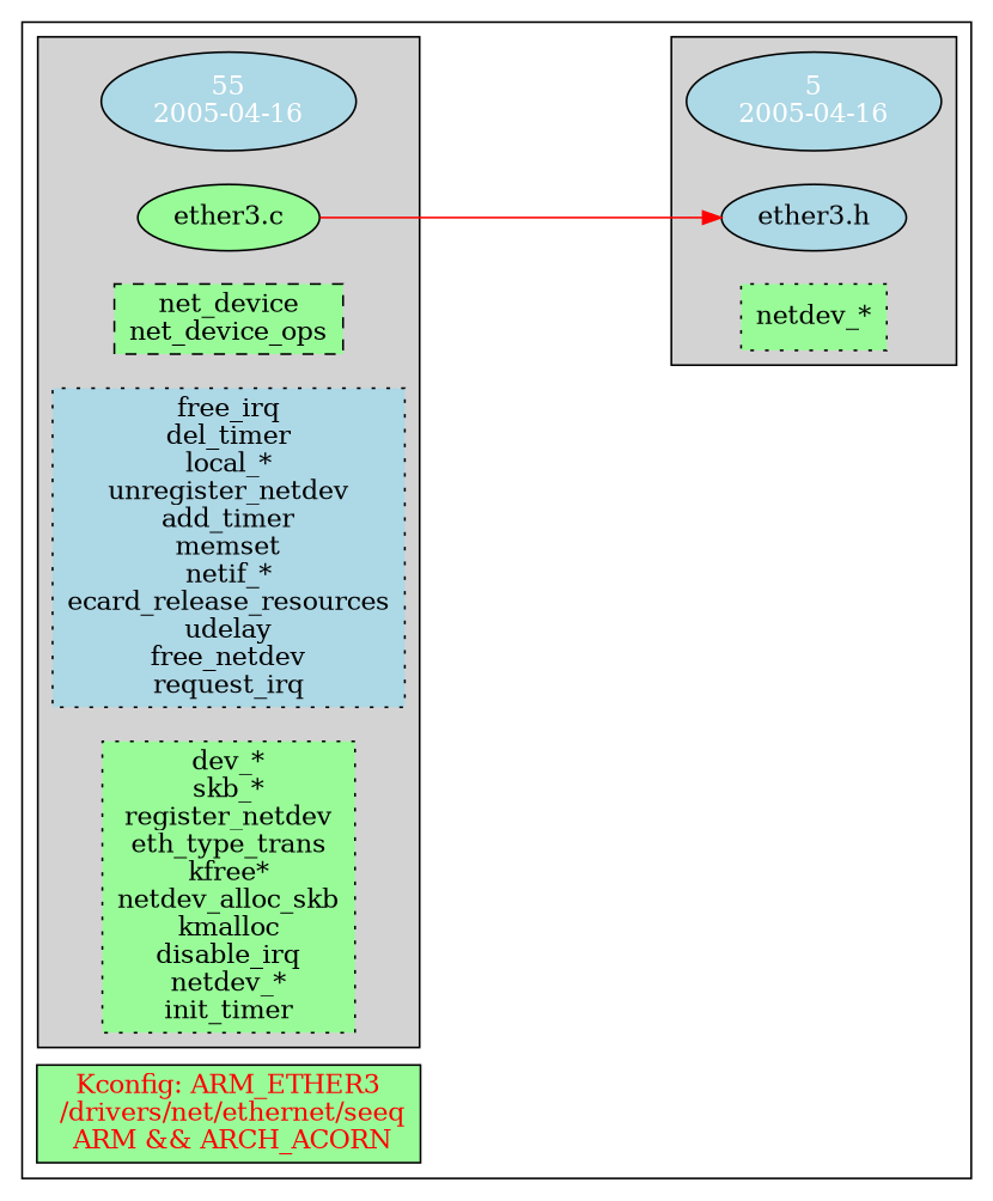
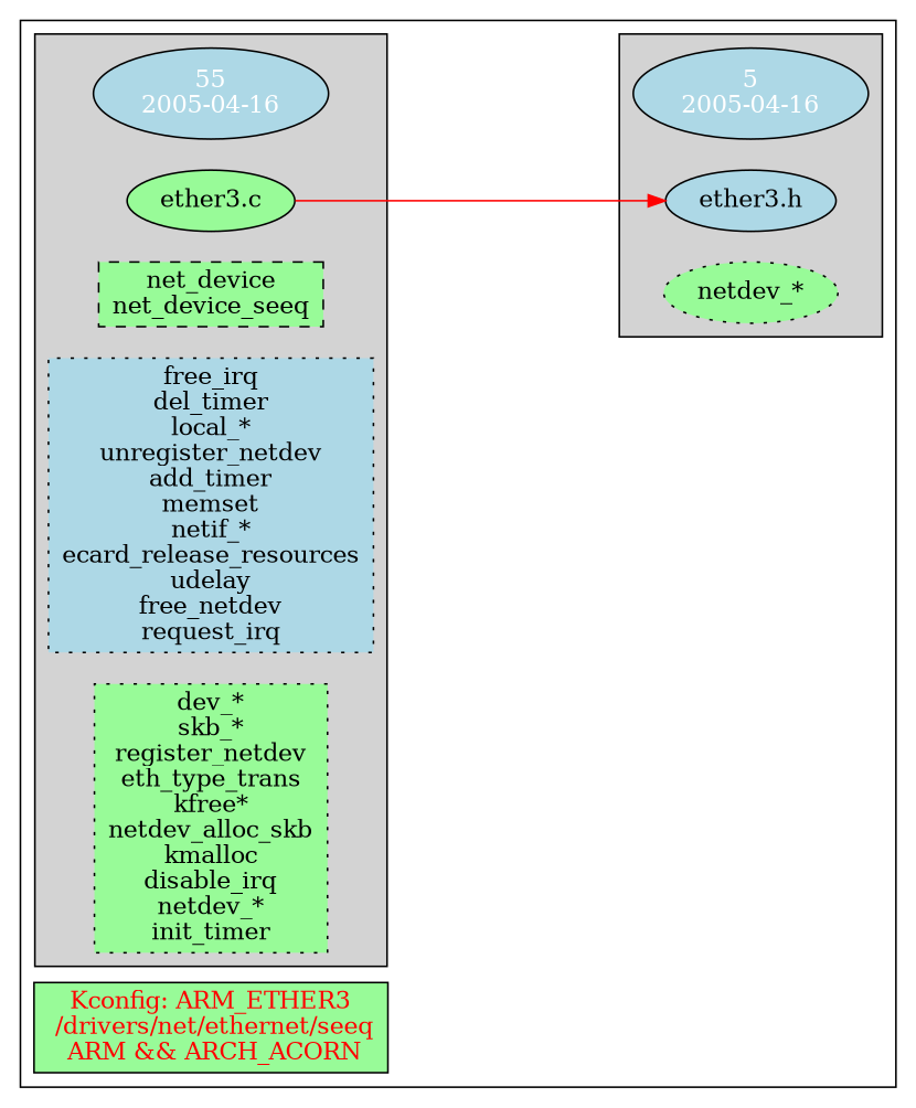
  digraph {
    ranksep=2
    splines=ortho
    rankdir=LR
    node [fillcolor=palegreen fontcolor=black style=filled shape=box]
    n1 [fillcolor=lightblue fontcolor=white label="55\n2005-04-16" shape=""]
    n2 [label="ether3.c\n" shape=""]
-   n3 [label="net_device\nnet_device_ops\n" style="filled,dashed"]
+   n3 [label="net_device\nnet_device_seeq\n" style="filled,dashed"]
    n4 [fillcolor=lightblue label="free_irq\ndel_timer\nlocal_*\nunregister_netdev\nadd_timer\nmemset\nnetif_*\necard_release_resources\nudelay\nfree_netdev\nrequest_irq\n" style="filled,dotted"]
    n5 [label="dev_*\nskb_*\nregister_netdev\neth_type_trans\nkfree*\nnetdev_alloc_skb\nkmalloc\ndisable_irq\nnetdev_*\ninit_timer\n" style="filled,dotted"]
    n6 [fillcolor=lightblue fontcolor=white label="5\n2005-04-16" shape=""]
    n7 [fillcolor=lightblue label="ether3.h\n" shape=""]
-   n8 [label="netdev_*\n" style="filled,dotted"]
+   n8 [label="netdev_*\n" shape=ellipse style="filled,dotted"]
    n9 [fontcolor=red label="Kconfig: ARM_ETHER3\n /drivers/net/ethernet/seeq\n  ARM && ARCH_ACORN "]
    subgraph cluster_1 {
      n9
      subgraph cluster_2 {
        style=filled
        n1
        n2
        n3
        n4
        n5
      }
      subgraph cluster_3 {
        style=filled
        n6
        n7
        n8
      }
    }
    n2 -> n7 [color=red arrowhead=normal]
  }
